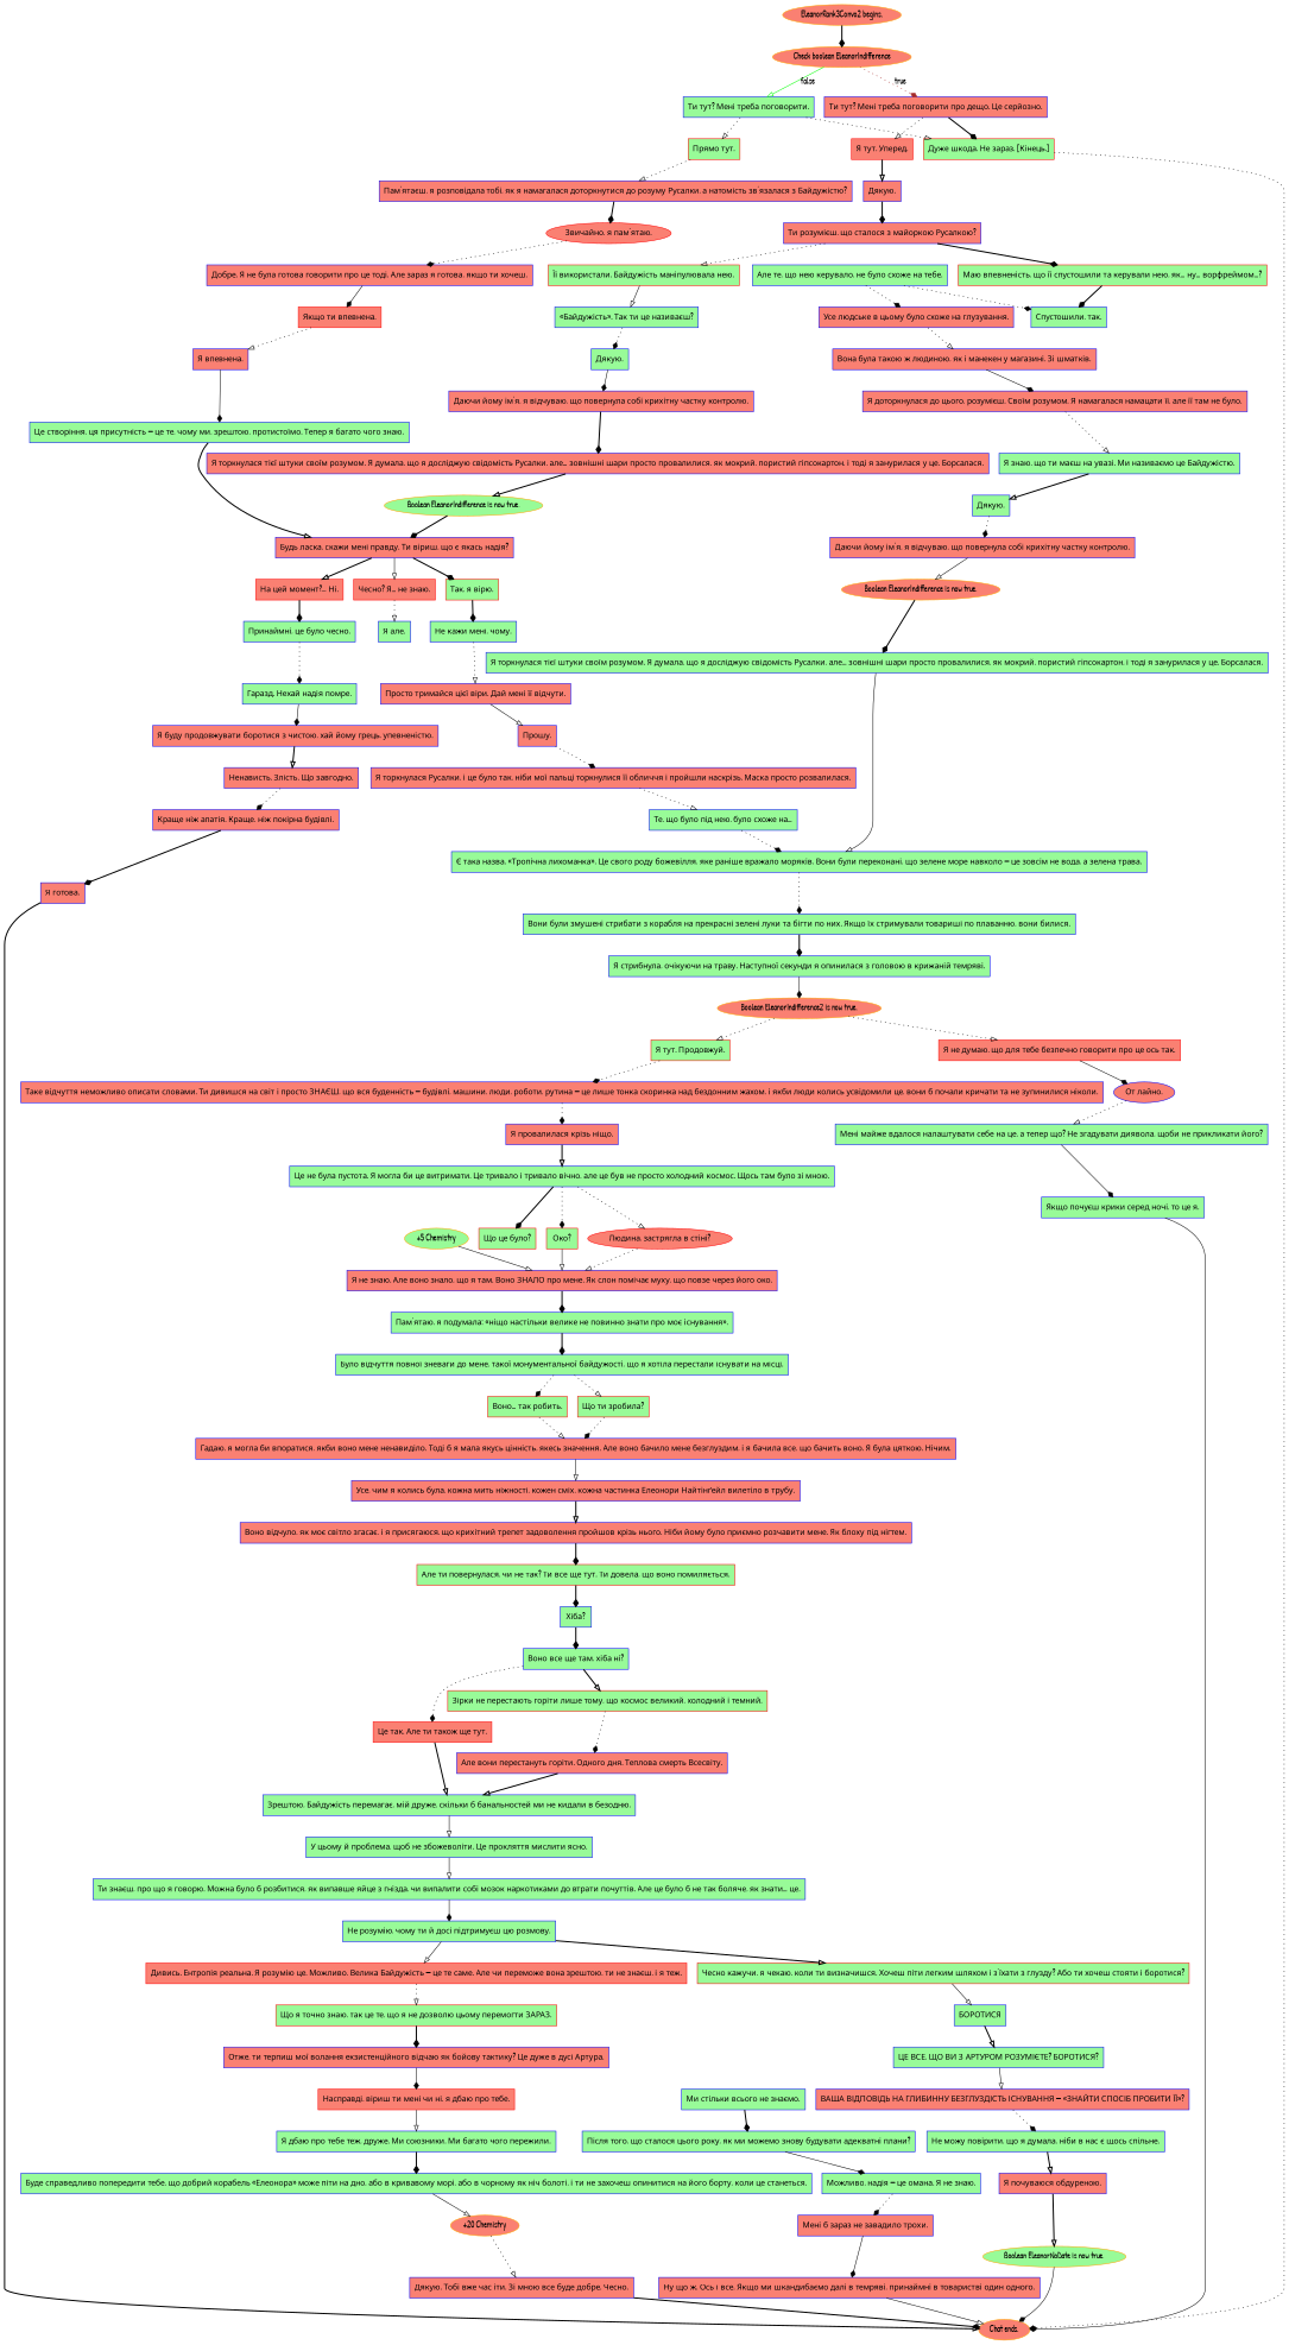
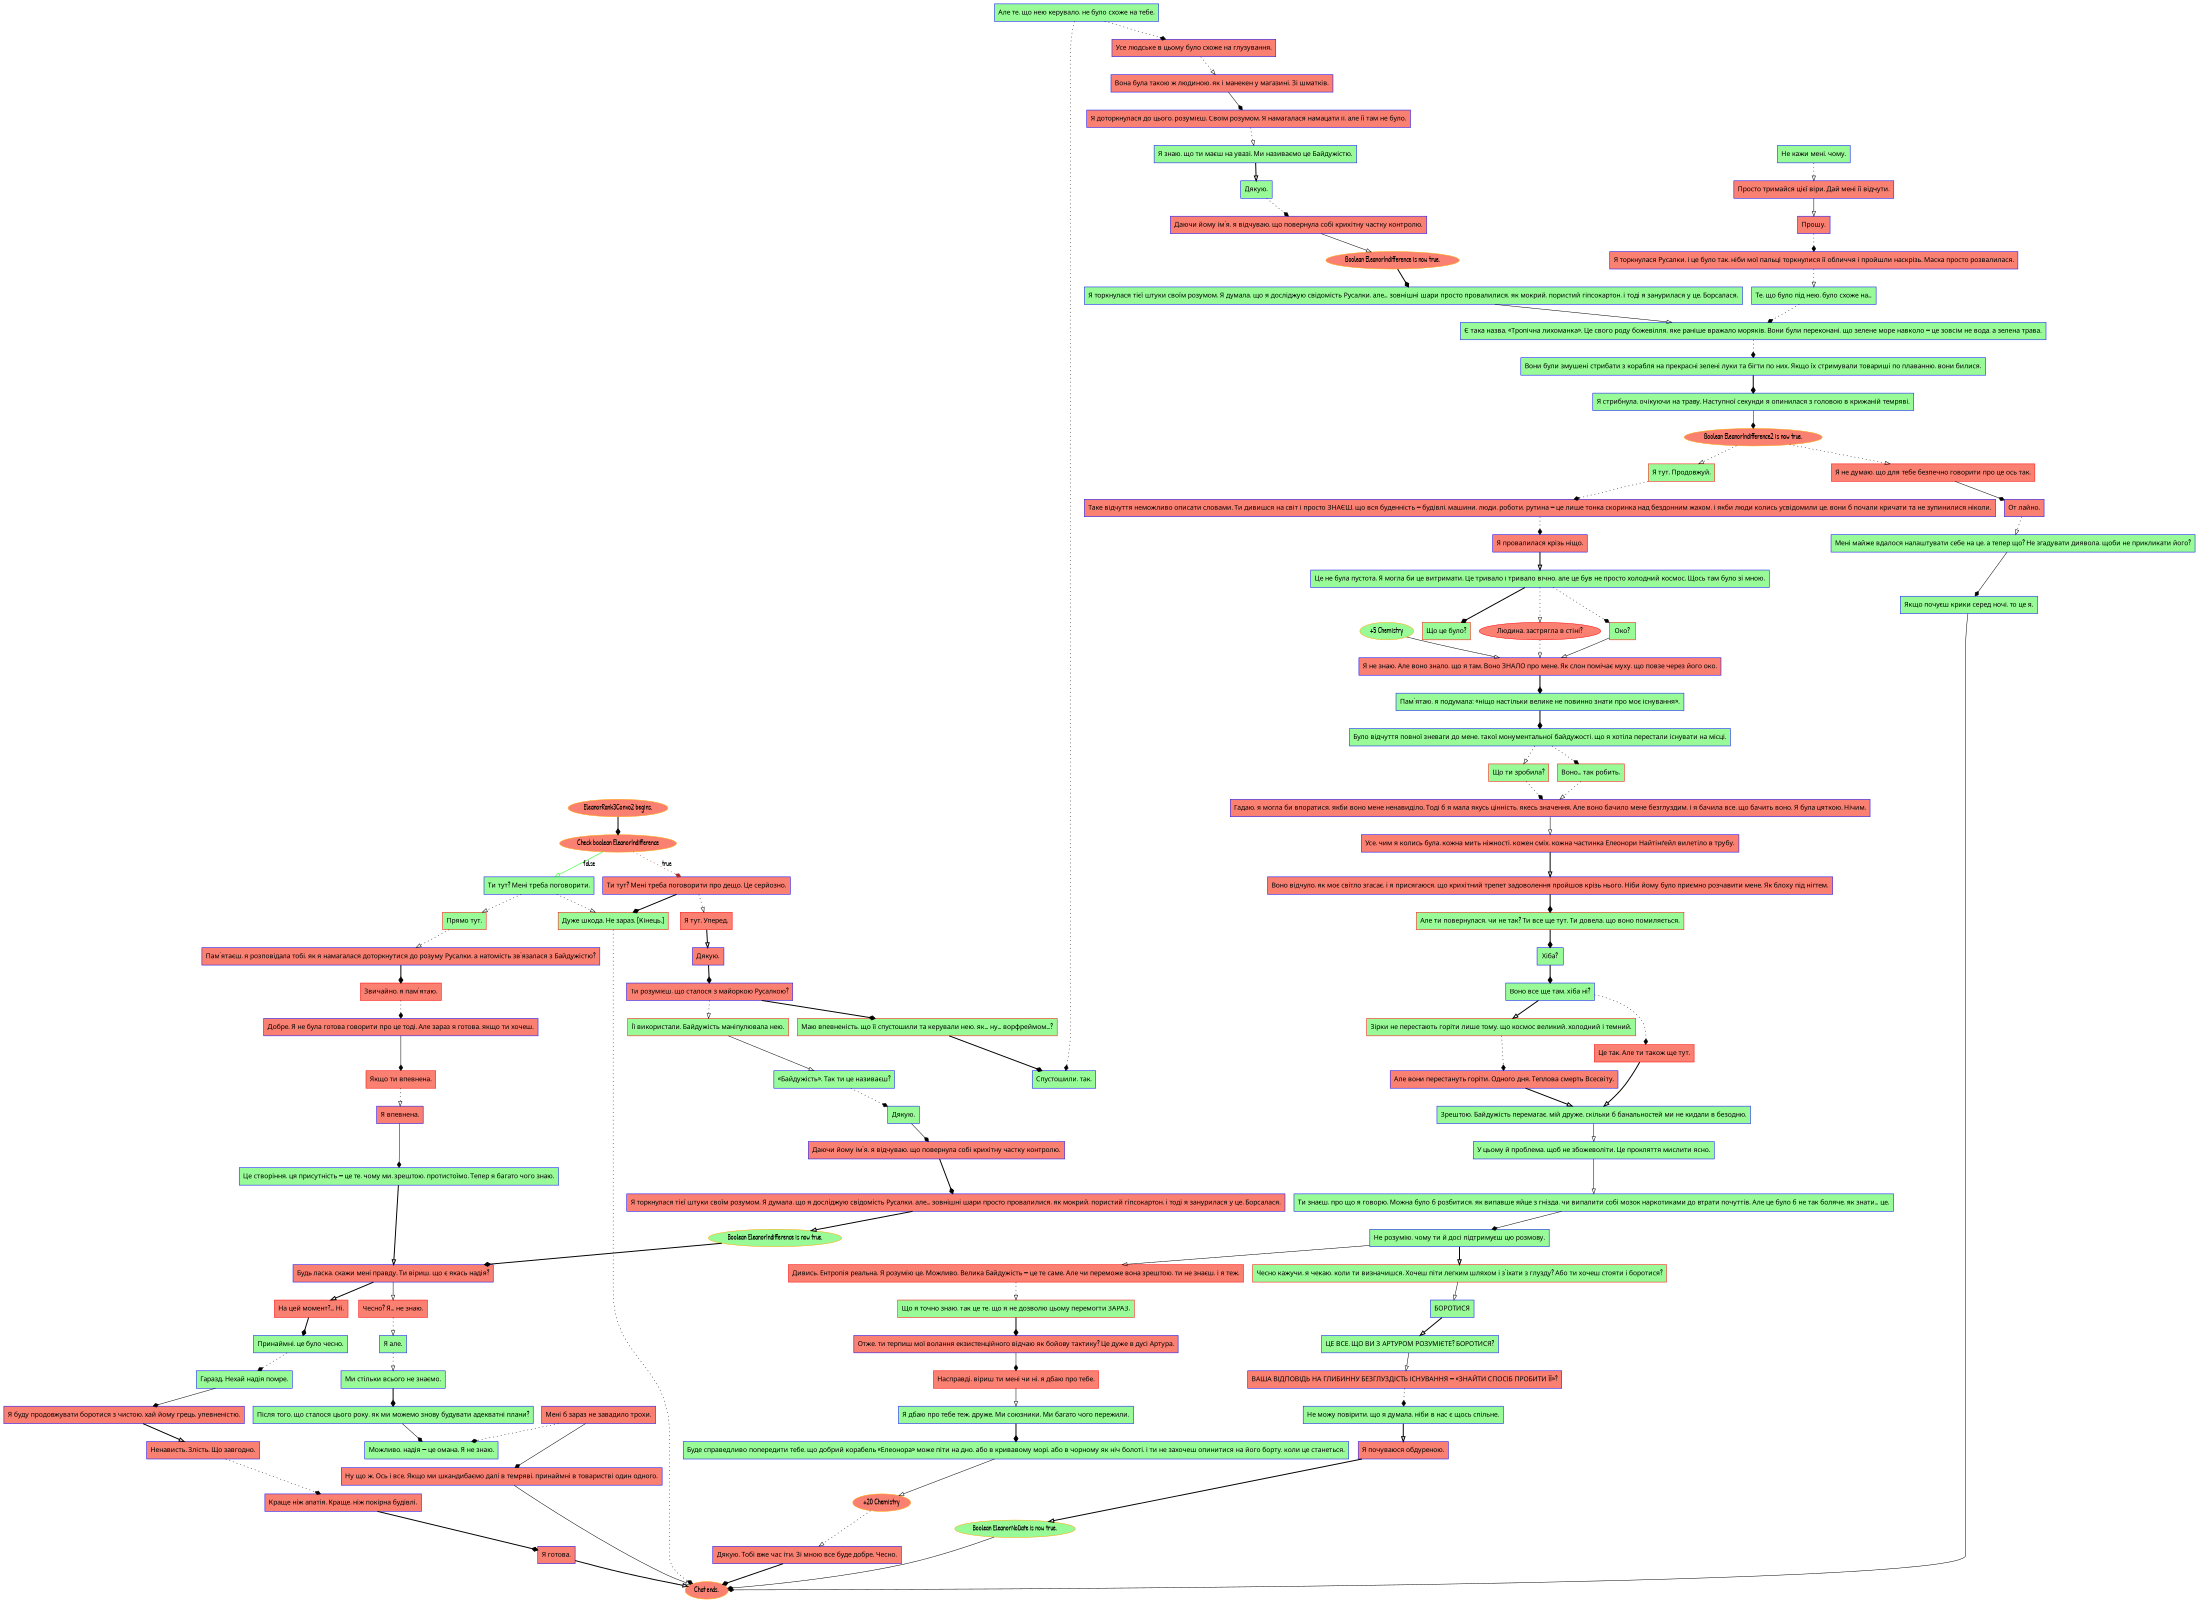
  digraph {
    fontname="Patrick Hand"
    node [color=blue fillcolor=palegreen fontname="Patrick Hand" style=filled shape=box]
    edge [arrowhead=diamond fontname="Patrick Hand" style=dotted]
    "EleanorRank3Convo2 begins." [color=orange fillcolor=salmon shape=""]
    n2 [color=orange fillcolor=salmon label="Check boolean EleanorIndifference" shape=""]
    n3 [label="Ти тут? Мені треба поговорити."]
    n4 [fillcolor=salmon label="Ти тут? Мені треба поговорити про дещо. Це серйозно."]
    n5 [color=red label="Прямо тут."]
    n6 [color=red label="Дуже шкода. Не зараз. [Кінець.]"]
    n7 [color=red fillcolor=salmon label="Я тут. Уперед."]
    n8 [fillcolor=salmon label="Пам’ятаєш, я розповідала тобі, як я намагалася доторкнутися до розуму Русалки, а натомість зв’язалася з Байдужістю?"]
    "Chat ends." [color=orange fillcolor=salmon shape=""]
    n10 [fillcolor=salmon label="Дякую."]
-   n11 [color=red fillcolor=salmon label="Звичайно, я пам’ятаю." shape=ellipse]
+   n11 [color=red fillcolor=salmon label="Звичайно, я пам’ятаю."]
    n12 [fillcolor=salmon label="Ти розумієш, що сталося з майоркою Русалкою?"]
    n13 [fillcolor=salmon label="Добре. Я не була готова говорити про це тоді. Але зараз я готова, якщо ти хочеш."]
    n14 [color=red label="Її використали. Байдужість маніпулювала нею."]
    n15 [color=red label="Маю впевненість, що її спустошили та керували нею, як… ну… ворфреймом…?"]
    n16 [color=red fillcolor=salmon label="Якщо ти впевнена."]
    n17 [label="«Байдужість». Так ти це називаєш?"]
    n18 [label="Спустошили, так."]
    n19 [fillcolor=salmon label="Я впевнена."]
    n20 [label="Дякую."]
    n21 [label="Це створіння, ця присутність — це те, чому ми, зрештою, протистоїмо. Тепер я багато чого знаю."]
    n22 [fillcolor=salmon label="Даючи йому ім’я, я відчуваю, що повернула собі крихітну частку контролю."]
    n23 [label="Але те, що нею керувало, не було схоже на тебе."]
    n24 [fillcolor=salmon label="Усе людське в цьому було схоже на глузування."]
    n25 [fillcolor=salmon label="Будь ласка, скажи мені правду. Ти віриш, що є якась надія?"]
    n26 [fillcolor=salmon label="Я торкнулася тієї штуки своїм розумом. Я думала, що я досліджую свідомість Русалки, але… зовнішні шари просто провалилися, як мокрий, пористий гіпсокартон, і тоді я занурилася у це. Борсалася."]
    n27 [fillcolor=salmon label="Вона була такою ж людиною, як і манекен у магазині. Зі шматків."]
    n28 [color=red fillcolor=salmon label="На цей момент?… Ні."]
    n29 [color=red fillcolor=salmon label="Чесно? Я… не знаю."]
-   n30 [color=red label="Так, я вірю."]
    n31 [color=orange label="Boolean EleanorIndifference is now true." shape=""]
    n32 [fillcolor=salmon label="Я доторкнулася до цього, розумієш. Своїм розумом. Я намагалася намацати її, але її там не було."]
    n33 [label="Принаймні, це було чесно."]
    n34 [label="Я але."]
    n35 [label="Не кажи мені, чому."]
    n36 [label="Я знаю, що ти маєш на увазі. Ми називаємо це Байдужістю."]
    n37 [label="Гаразд. Нехай надія помре."]
    n38 [label="Ми стільки всього не знаємо."]
    n39 [fillcolor=salmon label="Просто тримайся цієї віри. Дай мені її відчути."]
    n40 [label="Дякую."]
    n41 [fillcolor=salmon label="Я буду продовжувати боротися з чистою, хай йому грець, упевненістю."]
    n42 [label="Після того, що сталося цього року, як ми можемо знову будувати адекватні плани?"]
    n43 [fillcolor=salmon label="Прошу."]
    n44 [fillcolor=salmon label="Даючи йому ім’я, я відчуваю, що повернула собі крихітну частку контролю."]
    n45 [fillcolor=salmon label="Ненависть. Злість. Що завгодно."]
    n46 [label="Можливо, надія — це омана. Я не знаю."]
    n47 [fillcolor=salmon label="Я торкнулася Русалки, і це було так, ніби мої пальці торкнулися її обличчя і пройшли наскрізь. Маска просто розвалилася."]
    n48 [color=orange fillcolor=salmon label="Boolean EleanorIndifference is now true." shape=""]
    n49 [fillcolor=salmon label="Краще ніж апатія. Краще, ніж покірна будівлі."]
    n50 [fillcolor=salmon label="Мені б зараз не завадило трохи."]
    n51 [label="Те, що було під нею, було схоже на…"]
    n52 [label="Я торкнулася тієї штуки своїм розумом. Я думала, що я досліджую свідомість Русалки, але… зовнішні шари просто провалилися, як мокрий, пористий гіпсокартон, і тоді я занурилася у це. Борсалася."]
    n53 [fillcolor=salmon label="Я готова."]
    n54 [fillcolor=salmon label="Ну що ж. Ось і все. Якщо ми шкандибаємо далі в темряві, принаймні в товаристві один одного."]
    n55 [label="Є така назва. «Тропічна лихоманка». Це свого роду божевілля, яке раніше вражало моряків. Вони були переконані, що зелене море навколо — це зовсім не вода, а зелена трава."]
    n56 [label="Вони були змушені стрибати з корабля на прекрасні зелені луки та бігти по них. Якщо їх стримували товариші по плаванню, вони билися."]
    n57 [label="Я стрибнула, очікуючи на траву. Наступної секунди я опинилася з головою в крижаній темряві."]
    n58 [color=orange fillcolor=salmon label="Boolean EleanorIndifference2 is now true." shape=""]
    n59 [color=red fillcolor=salmon label="Я не думаю, що для тебе безпечно говорити про це ось так."]
    n60 [color=red label="Я тут. Продовжуй."]
-   n61 [fillcolor=salmon label="От лайно." shape=ellipse]
+   n61 [fillcolor=salmon label="От лайно."]
    n62 [fillcolor=salmon label="Таке відчуття неможливо описати словами. Ти дивишся на світ і просто ЗНАЄШ, що вся буденність — будівлі, машини, люди, роботи, рутина — це лише тонка скоринка над бездонним жахом, і якби люди колись усвідомили це, вони б почали кричати та не зупинилися ніколи."]
    n63 [label="Мені майже вдалося налаштувати себе на це, а тепер що? Не згадувати диявола, щоби не прикликати його?"]
    n64 [fillcolor=salmon label="Я провалилася крізь ніщо."]
    n65 [label="Якщо почуєш крики серед ночі, то це я."]
    n66 [label="Це не була пустота. Я могла би це витримати. Це тривало і тривало вічно, але це був не просто холодний космос. Щось там було зі мною."]
    n67 [color=red label="Око?"]
    n68 [color=red fillcolor=salmon label="Людина, застрягла в стіні?" shape=ellipse]
    n69 [color=red label="Що це було?"]
    n70 [fillcolor=salmon label="Я не знаю. Але воно знало, що я там. Воно ЗНАЛО про мене. Як слон помічає муху, що повзе через його око."]
    n71 [label="Пам’ятаю, я подумала: «ніщо настільки велике не повинно знати про моє існування»."]
    n72 [color=orange label="+5 Chemistry" shape=""]
    n73 [label="Було відчуття повної зневаги до мене, такої монументальної байдужості, що я хотіла перестали існувати на місці."]
    n74 [color=red label="Воно… так робить."]
    n75 [color=red label="Що ти зробила?"]
    n76 [fillcolor=salmon label="Гадаю, я могла би впоратися, якби воно мене ненавиділо. Тоді б я мала якусь цінність, якесь значення. Але воно бачило мене безглуздим, і я бачила все, що бачить воно. Я була цяткою. Нічим."]
    n77 [fillcolor=salmon label="Усе, чим я колись була, кожна мить ніжності, кожен сміх, кожна частинка Елеонори Найтінґейл вилетіло в трубу."]
    n78 [fillcolor=salmon label="Воно відчуло, як моє світло згасає, і я присягаюся, що крихітний трепет задоволення пройшов крізь нього. Ніби йому було приємно розчавити мене. Як блоху під нігтем."]
    n79 [color=red label="Але ти повернулася, чи не так? Ти все ще тут. Ти довела, що воно помиляється."]
    n80 [label="Хіба?"]
    n81 [label="Воно все ще там, хіба ні?"]
    n82 [color=red fillcolor=salmon label="Це так. Але ти також ще тут."]
    n83 [color=red label="Зірки не перестають горіти лише тому, що космос великий, холодний і темний."]
    n84 [label="Зрештою, Байдужість перемагає, мій друже, скільки б банальностей ми не кидали в безодню."]
    n85 [fillcolor=salmon label="Але вони перестануть горіти. Одного дня. Теплова смерть Всесвіту."]
    n86 [label="У цьому й проблема, щоб не збожеволіти. Це прокляття мислити ясно."]
    n87 [label="Ти знаєш, про що я говорю. Можна було б розбитися, як випавше яйце з гнізда, чи випалити собі мозок наркотиками до втрати почуттів. Але це було б не так боляче, як знати… це."]
    n88 [label="Не розумію, чому ти й досі підтримуєш цю розмову."]
    n89 [color=red fillcolor=salmon label="Дивись. Ентропія реальна. Я розумію це. Можливо, Велика Байдужість — це те саме. Але чи переможе вона зрештою, ти не знаєш, і я теж."]
    n90 [color=red label="Чесно кажучи, я чекаю, коли ти визначишся. Хочеш піти легким шляхом і з’їхати з глузду? Або ти хочеш стояти і боротися?"]
    n91 [color=red label="Що я точно знаю, так це те, що я не дозволю цьому перемогти ЗАРАЗ."]
    n92 [label="БОРОТИСЯ"]
    n93 [fillcolor=salmon label="Отже, ти терпиш мої волання екзистенційного відчаю як бойову тактику? Це дуже в дусі Артура."]
    n94 [label="ЦЕ ВСЕ, ЩО ВИ З АРТУРОМ РОЗУМІЄТЕ? БОРОТИСЯ?"]
    n95 [color=red fillcolor=salmon label="Насправді, віриш ти мені чи ні, я дбаю про тебе."]
    n96 [fillcolor=salmon label="ВАША ВІДПОВІДЬ НА ГЛИБИННУ БЕЗГЛУЗДІСТЬ ІСНУВАННЯ — «ЗНАЙТИ СПОСІБ ПРОБИТИ ЇЇ»?"]
    n97 [label="Я дбаю про тебе теж, друже. Ми союзники. Ми багато чого пережили."]
    n98 [label="Не можу повірити, що я думала, ніби в нас є щось спільне."]
    n99 [label="Буде справедливо попередити тебе, що добрий корабель «Елеонора» може піти на дно, або в кривавому морі, або в чорному як ніч болоті, і ти не захочеш опинитися на його борту, коли це станеться."]
    n100 [fillcolor=salmon label="Я почуваюся обдуреною."]
    n101 [color=orange fillcolor=salmon label="+20 Chemistry" shape=""]
    n102 [color=orange label="Boolean EleanorNoDate is now true." shape=""]
    n103 [fillcolor=salmon label="Дякую. Тобі вже час іти. Зі мною все буде добре. Чесно."]
    "EleanorRank3Convo2 begins." -> n2 [style=bold]
    n2 -> n3 [arrowhead=onormal color=green label=false style=solid]
    n2 -> n4 [color=brown label=true]
    n3 -> n5 [arrowhead=onormal]
    n3 -> n6 [arrowhead=onormal]
    n4 -> n6 [style=bold]
    n4 -> n7 [arrowhead=onormal]
    n5 -> n8 [arrowhead=onormal]
    n6 -> "Chat ends."
    n7 -> n10 [arrowhead=onormal style=bold]
    n8 -> n11 [style=bold]
    n10 -> n12 [style=bold]
    n11 -> n13
    n12 -> n14 [arrowhead=onormal]
    n12 -> n15 [style=bold]
    n13 -> n16 [style=solid]
    n14 -> n17 [arrowhead=onormal style=solid]
    n15 -> n18 [style=bold]
    n16 -> n19 [arrowhead=onormal]
    n17 -> n20
    n19 -> n21 [style=solid]
    n20 -> n22 [style=solid]
    n21 -> n25 [arrowhead=onormal style=bold]
    n22 -> n26 [style=bold]
    n23 -> n18
    n23 -> n24
    n24 -> n27 [arrowhead=onormal]
    n25 -> n28 [arrowhead=onormal style=bold]
    n25 -> n29 [arrowhead=onormal style=solid]
-   n25 -> n30 [style=bold]
    n26 -> n31 [arrowhead=onormal style=bold]
    n27 -> n32 [style=solid]
    n28 -> n33 [style=bold]
    n29 -> n34 [arrowhead=onormal]
-   n30 -> n35 [style=bold]
    n31 -> n25 [style=bold]
    n32 -> n36 [arrowhead=onormal]
    n33 -> n37
+   n34 -> n38 [arrowhead=onormal]
    n35 -> n39 [arrowhead=onormal]
    n36 -> n40 [arrowhead=onormal style=bold]
    n37 -> n41 [style=solid]
    n38 -> n42 [style=bold]
    n39 -> n43 [arrowhead=onormal style=solid]
    n40 -> n44
    n41 -> n45 [arrowhead=onormal style=bold]
    n42 -> n46 [style=solid]
    n43 -> n47
    n44 -> n48 [arrowhead=onormal style=solid]
    n45 -> n49
-   n46 -> n50
+   n50 -> n46
    n47 -> n51 [arrowhead=onormal]
    n48 -> n52 [style=bold]
    n49 -> n53 [style=bold]
    n50 -> n54 [style=solid]
    n51 -> n55
    n52 -> n55 [arrowhead=onormal style=solid]
    n53 -> "Chat ends." [arrowhead=onormal style=bold]
    n54 -> "Chat ends." [arrowhead=onormal style=solid]
    n55 -> n56
    n56 -> n57 [style=bold]
    n57 -> n58 [style=solid]
    n58 -> n59 [arrowhead=onormal]
    n58 -> n60 [arrowhead=onormal]
    n59 -> n61 [style=solid]
    n60 -> n62
    n61 -> n63 [arrowhead=onormal]
    n62 -> n64
    n63 -> n65 [style=solid]
    n64 -> n66 [arrowhead=onormal style=bold]
    n65 -> "Chat ends." [style=solid]
    n66 -> n67
    n66 -> n68 [arrowhead=onormal]
    n66 -> n69 [style=bold]
    n67 -> n70 [arrowhead=onormal style=solid]
    n68 -> n70 [arrowhead=onormal]
    n70 -> n71 [style=bold]
    n71 -> n73 [style=bold]
    n72 -> n70 [arrowhead=onormal style=solid]
    n73 -> n74
    n73 -> n75 [arrowhead=onormal]
    n74 -> n76 [arrowhead=onormal]
    n75 -> n76
    n76 -> n77 [arrowhead=onormal style=solid]
    n77 -> n78 [arrowhead=onormal style=bold]
    n78 -> n79 [style=bold]
    n79 -> n80 [style=bold]
    n80 -> n81 [style=bold]
    n81 -> n82
    n81 -> n83 [arrowhead=onormal style=bold]
    n82 -> n84 [arrowhead=onormal style=bold]
    n83 -> n85
    n84 -> n86 [arrowhead=onormal style=solid]
    n85 -> n84 [arrowhead=onormal style=bold]
    n86 -> n87 [arrowhead=onormal style=solid]
    n87 -> n88 [style=solid]
    n88 -> n89 [arrowhead=onormal style=solid]
    n88 -> n90 [arrowhead=onormal style=bold]
    n89 -> n91 [arrowhead=onormal]
    n90 -> n92 [arrowhead=onormal style=solid]
    n91 -> n93 [style=bold]
    n92 -> n94 [arrowhead=onormal style=bold]
    n93 -> n95 [style=solid]
    n94 -> n96 [arrowhead=onormal style=solid]
    n95 -> n97 [arrowhead=onormal style=solid]
    n96 -> n98
    n97 -> n99 [style=bold]
    n98 -> n100 [arrowhead=onormal style=bold]
    n99 -> n101 [arrowhead=onormal style=solid]
    n100 -> n102 [arrowhead=onormal style=bold]
    n101 -> n103 [arrowhead=onormal]
    n102 -> "Chat ends." [style=solid]
    n103 -> "Chat ends." [style=bold]
  }
